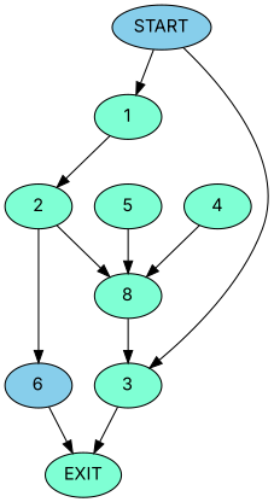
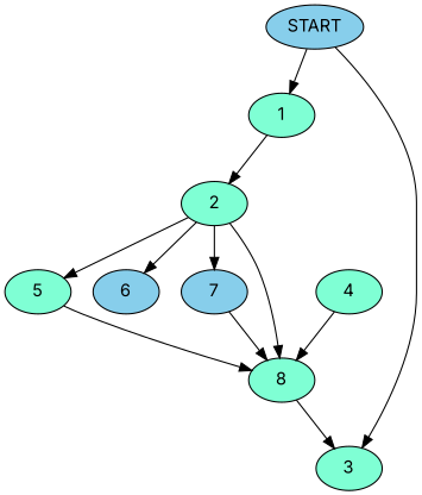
  digraph {
    fontname=Inter
    node [fillcolor=aquamarine fontname=Inter style=filled]
    edge [fontname=Inter]
    n1 [fillcolor=skyblue label=START]
    1
    3
    2
-   n5 [label=EXIT]
    5
    6 [fillcolor=skyblue]
+   7 [fillcolor=skyblue]
    8
    4
    n1 -> 1
    n1 -> 3
    1 -> 2
-   3 -> n5
+   2 -> 5
    2 -> 6
+   2 -> 7
    2 -> 8
    5 -> 8
-   6 -> n5
+   7 -> 8
    8 -> 3
    4 -> 8
  }
